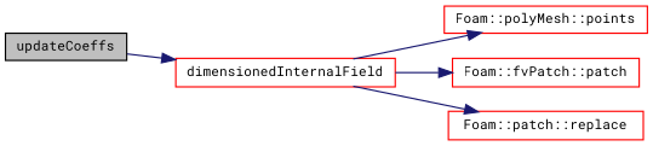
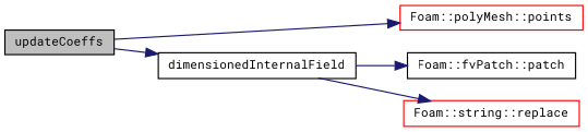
  digraph {
    fontname="Roboto Mono"
    rankdir=LR
    node [color=black fontname="Roboto Mono" fontsize=10 shape=record]
    edge [color=midnightblue fontname="Roboto Mono" fontsize=10 labelfontname=Helvetica labelfontsize=10 style=solid]
    n1 [fillcolor=grey75 fontcolor=black height=0.2 label=updateCoeffs style=filled width=0.4]
-   n2 [color=red height=0.2 label=dimensionedInternalField width=0.4]
+   n2 [height=0.2 label=dimensionedInternalField width=0.4]
    n3 [color=red height=0.2 label="Foam::polyMesh::points" width=0.4]
-   n4 [color=red height=0.2 label="Foam::fvPatch::patch" width=0.4]
-   n5 [color=red height=0.2 label="Foam::patch::replace" width=0.4]
+   n4 [height=0.2 label="Foam::fvPatch::patch" width=0.4]
+   n5 [color=red height=0.2 label="Foam::string::replace" width=0.4]
    n1 -> n2
-   n2 -> n3
+   n1 -> n3
    n2 -> n4
    n2 -> n5
  }
